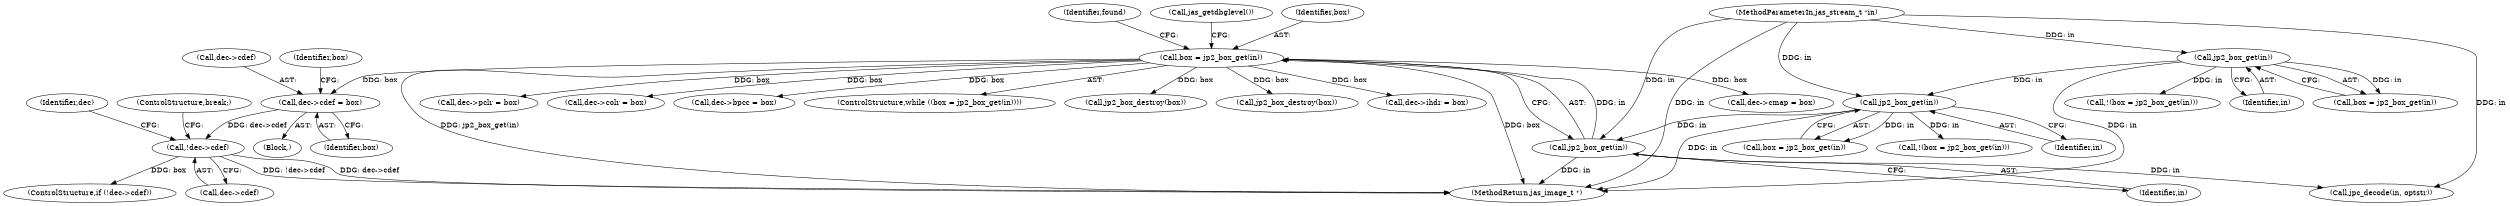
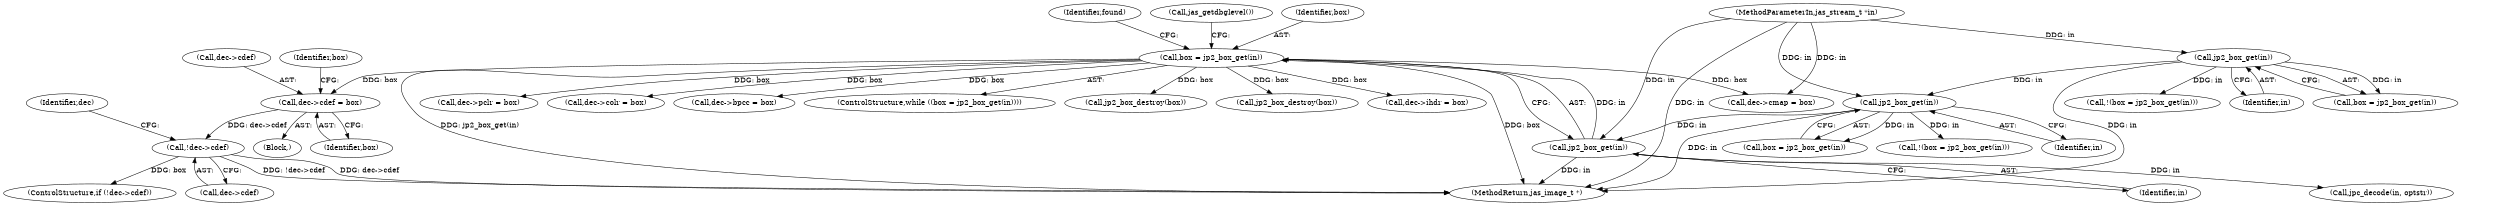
  digraph {
    n1 [label="(Call,dec->cdef = box)"]
    n2 [label="(Call,!dec->cdef)"]
    n3 [label="(Identifier,box)"]
    n4 [label="(Block,)"]
    n5 [label="(MethodReturn,jas_image_t *)"]
    n6 [label="(Call,dec->cdef)"]
    n7 [label="(ControlStructure,if (!dec->cdef))"]
    n8 [label="(Call,box = jp2_box_get(in))"]
    n9 [label="(Call,jp2_box_get(in))"]
    n10 [label="(Call,dec->pclr = box)"]
    n11 [label="(Call,dec->colr = box)"]
    n12 [label="(Call,dec->bpcc = box)"]
    n13 [label="(ControlStructure,while ((box = jp2_box_get(in))))"]
    n14 [label="(Call,jp2_box_destroy(box))"]
    n15 [label="(Call,jp2_box_destroy(box))"]
    n16 [label="(Call,dec->ihdr = box)"]
    n17 [label="(Call,dec->cmap = box)"]
    n18 [label="(Call,jpc_decode(in, optstr))"]
    n19 [label="(Identifier,in)"]
    n20 [label="(Call,jp2_box_get(in))"]
    n21 [label="(Call,box = jp2_box_get(in))"]
    n22 [label="(Call,!(box = jp2_box_get(in)))"]
    n23 [label="(Identifier,in)"]
    n24 [label="(Call,jp2_box_get(in))"]
    n25 [label="(Call,!(box = jp2_box_get(in)))"]
    n26 [label="(Call,box = jp2_box_get(in))"]
    n27 [label="(Identifier,in)"]
    n28 [label="(MethodParameterIn,jas_stream_t *in)"]
    n29 [label="(Call,dec->cdef)"]
    n30 [label="(Identifier,found)"]
    n31 [label="(Identifier,dec)"]
    n32 [label="(Call,jas_getdbglevel())"]
-   n33 [label="(ControlStructure,break;)"]
    n34 [label="(Identifier,box)"]
    n35 [label="(Identifier,box)"]
    n1 -> n2 [label="DDG: dec->cdef"]
    n1 -> n3 [label="CFG: "]
    n1 -> n4 [label="AST: "]
    n2 -> n5 [label="DDG: dec->cdef"]
    n2 -> n5 [label="DDG: !dec->cdef"]
    n2 -> n6 [label="CFG: "]
    n2 -> n7 [label="DDG: box"]
    n3 -> n1 [label="AST: "]
    n6 -> n2 [label="AST: "]
    n8 -> n1 [label="DDG: box"]
    n8 -> n5 [label="DDG: jp2_box_get(in)"]
    n8 -> n5 [label="DDG: box"]
    n8 -> n9 [label="CFG: "]
    n8 -> n10 [label="DDG: box"]
    n8 -> n11 [label="DDG: box"]
    n8 -> n12 [label="DDG: box"]
    n8 -> n13 [label="AST: "]
    n8 -> n14 [label="DDG: box"]
    n8 -> n15 [label="DDG: box"]
    n8 -> n16 [label="DDG: box"]
    n8 -> n17 [label="DDG: box"]
    n9 -> n5 [label="DDG: in"]
    n9 -> n8 [label="AST: "]
    n9 -> n8 [label="DDG: in"]
    n9 -> n18 [label="DDG: in"]
    n9 -> n19 [label="CFG: "]
    n19 -> n9 [label="AST: "]
    n20 -> n5 [label="DDG: in"]
    n20 -> n9 [label="DDG: in"]
    n20 -> n21 [label="AST: "]
    n20 -> n21 [label="DDG: in"]
    n20 -> n22 [label="DDG: in"]
    n20 -> n23 [label="CFG: "]
    n21 -> n20 [label="CFG: "]
    n23 -> n20 [label="AST: "]
    n24 -> n5 [label="DDG: in"]
    n24 -> n20 [label="DDG: in"]
    n24 -> n25 [label="DDG: in"]
    n24 -> n26 [label="AST: "]
    n24 -> n26 [label="DDG: in"]
    n24 -> n27 [label="CFG: "]
    n26 -> n24 [label="CFG: "]
    n27 -> n24 [label="AST: "]
    n28 -> n5 [label="DDG: in"]
    n28 -> n9 [label="DDG: in"]
-   n28 -> n18 [label="DDG: in"]
+   n28 -> n17 [label="DDG: in"]
    n28 -> n20 [label="DDG: in"]
    n28 -> n24 [label="DDG: in"]
    n29 -> n1 [label="AST: "]
    n30 -> n8 [label="CFG: "]
    n31 -> n2 [label="CFG: "]
    n32 -> n8 [label="CFG: "]
-   n33 -> n2 [label="CFG: "]
    n34 -> n1 [label="CFG: "]
    n35 -> n8 [label="AST: "]
  }
